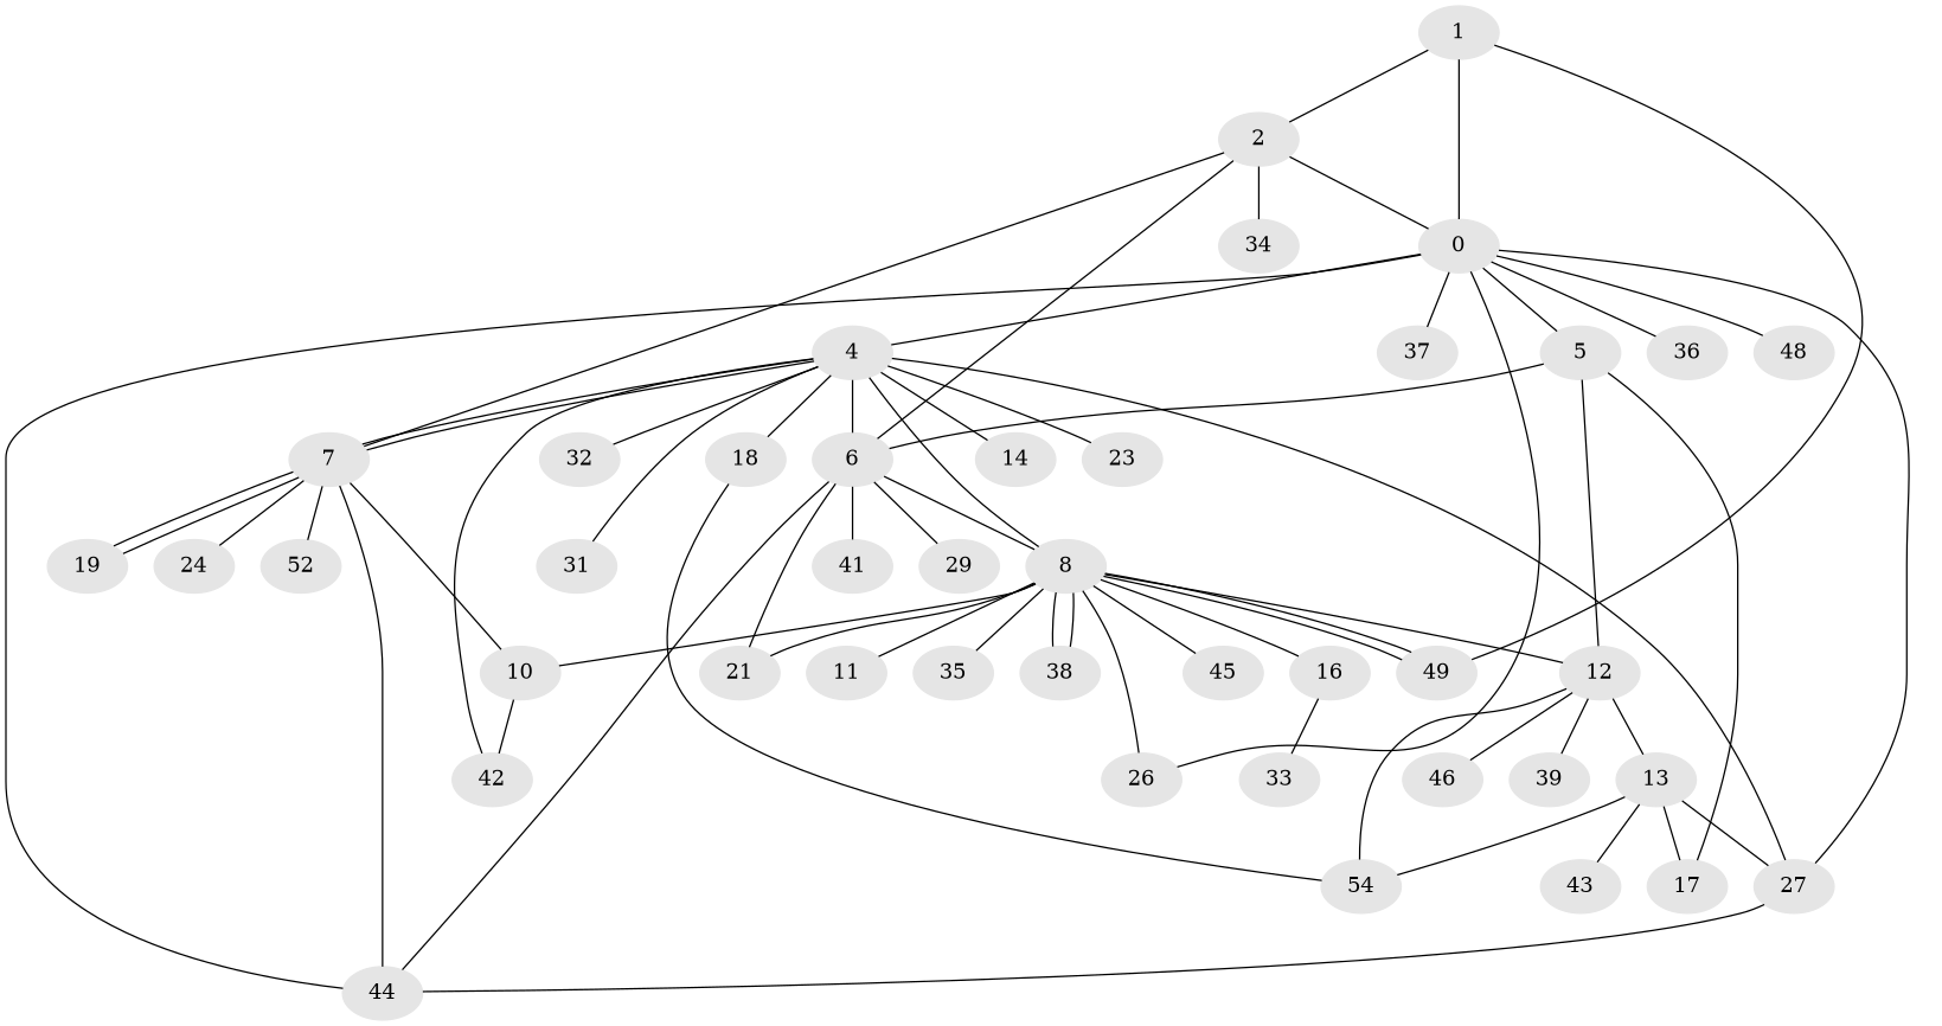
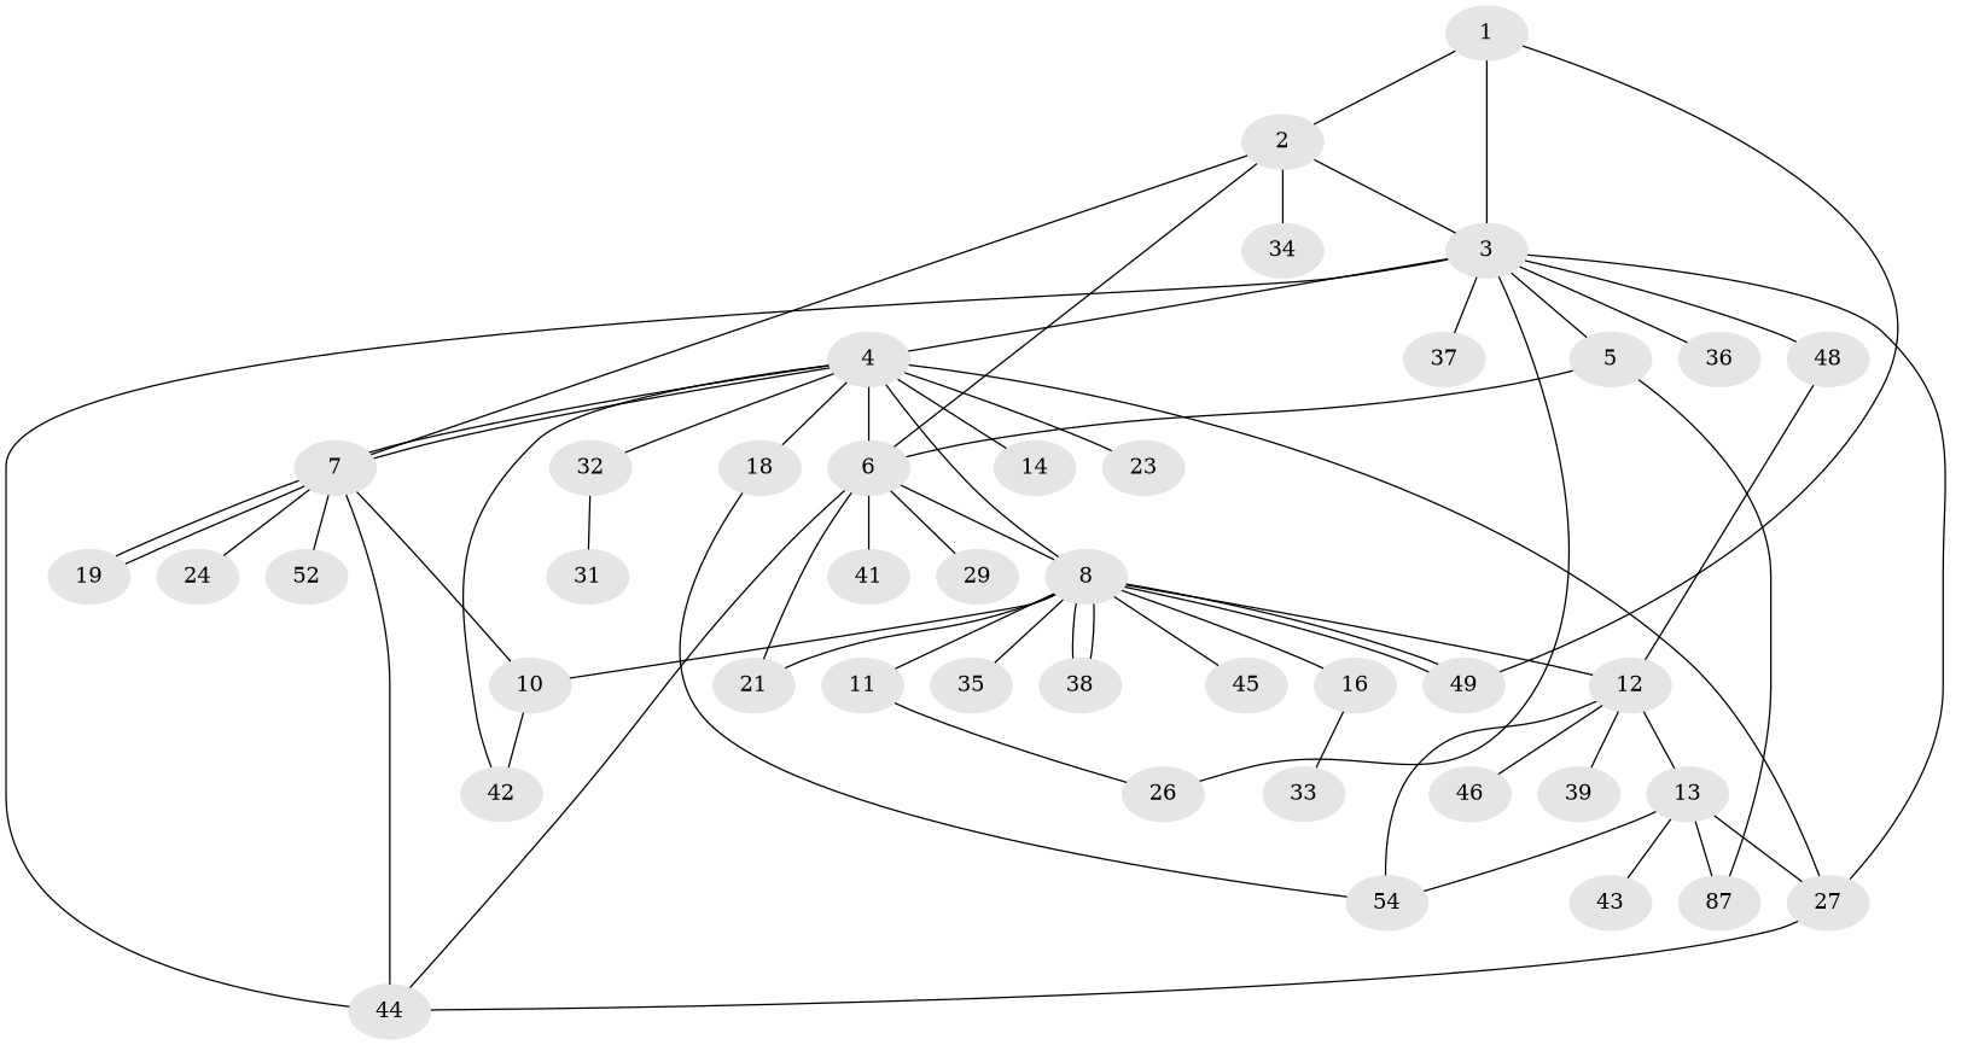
  graph {
    node [color=gray90 style=filled]
    1 [super="+28"]
    2
-   3 [super="+25" label=0]
+   3 [super="+25"]
    49
    6 [super="+15"]
    7 [super="+51"]
    34
    4 [super="+50"]
    5 [super="+9"]
    26
    27
    36
    37
    44 [super="+57"]
    48
    8 [super="+40"]
    21 [super="+53"]
    29
    41
    10 [super="+56"]
    19
    24
    52
    14
    18
    n26 [label=23]
    31 [super="+47"]
    32
    42
    12 [super="+30"]
-   17
+   17 [label=87]
    11
    16
    35
    38
    45
    54 [super="+55"]
    39
    13 [super="+23"]
    46
    33
    43
    1 -- 2
    1 -- 3
    1 -- 49
    2 -- 3
    2 -- 6
    2 -- 7
    2 -- 34
    3 -- 4 [weight=2]
    3 -- 5
    3 -- 26
    3 -- 27
    3 -- 36
    3 -- 37
    3 -- 44
    3 -- 48
    6 -- 44
    6 -- 8
    6 -- 21
    6 -- 29
    6 -- 41
    7 -- 44 [weight=2]
    7 -- 10
    7 -- 19
    7 -- 19
    7 -- 24
    7 -- 52
    4 -- 6
    4 -- 7
    4 -- 7
    4 -- 27
    4 -- 8
    4 -- 14
    4 -- 18
    4 -- n26
-   4 -- 31
+   32 -- 31
    4 -- 32
    4 -- 42
    5 -- 6
-   5 -- 12
+   48 -- 12
    5 -- 17
    27 -- 44
    8 -- 49
    8 -- 49
-   8 -- 26
+   11 -- 26
    8 -- 21
    8 -- 10
    8 -- 12
    8 -- 11
    8 -- 16
    8 -- 35
    8 -- 38
    8 -- 38
    8 -- 45
    10 -- 42
    18 -- 54
    12 -- 54
    12 -- 39
    12 -- 13
    12 -- 46
    16 -- 33
    13 -- 27
    13 -- 17
    13 -- 54
    13 -- 43
  }
